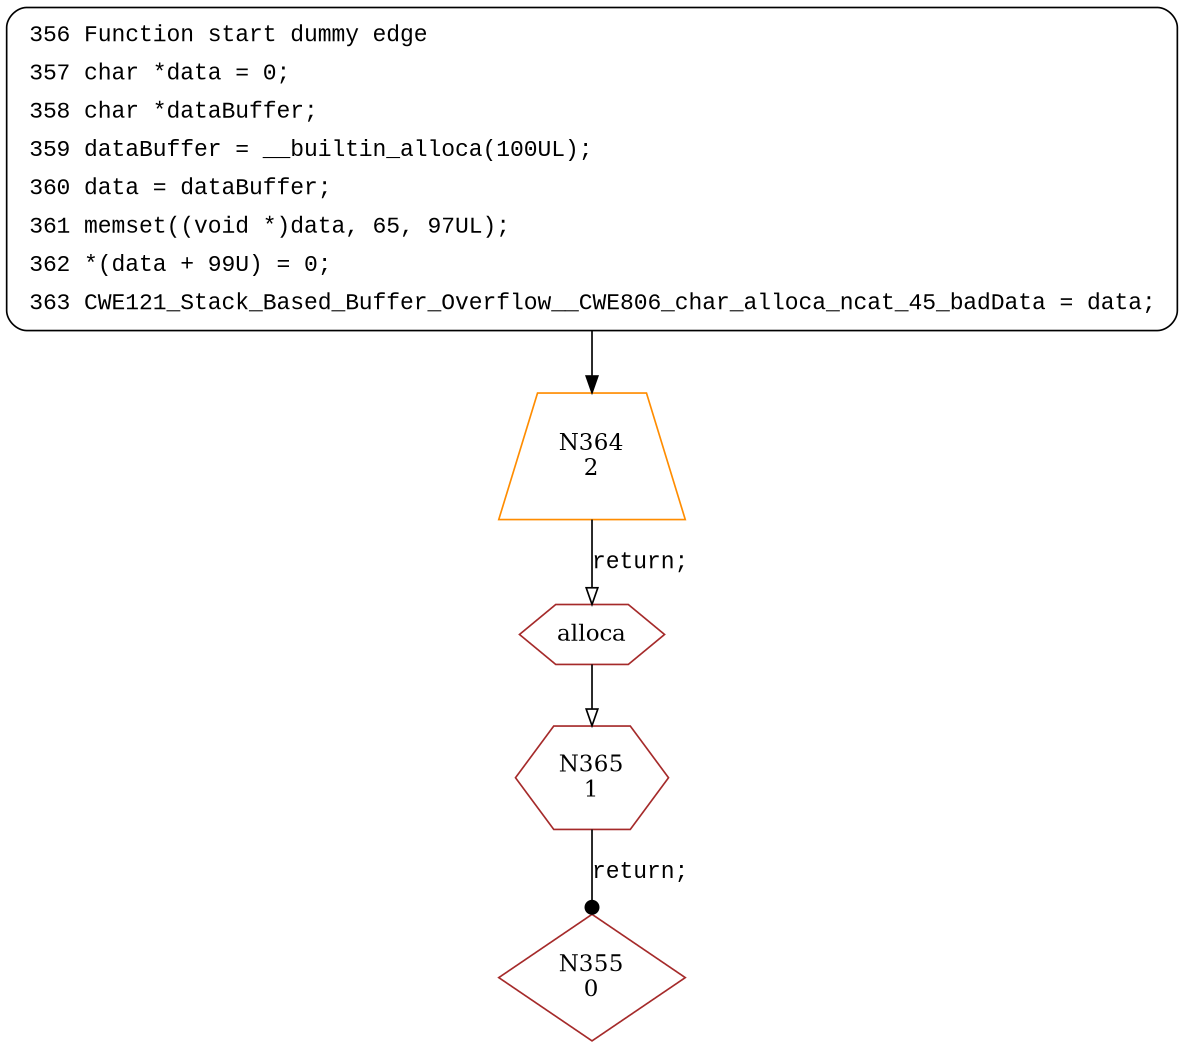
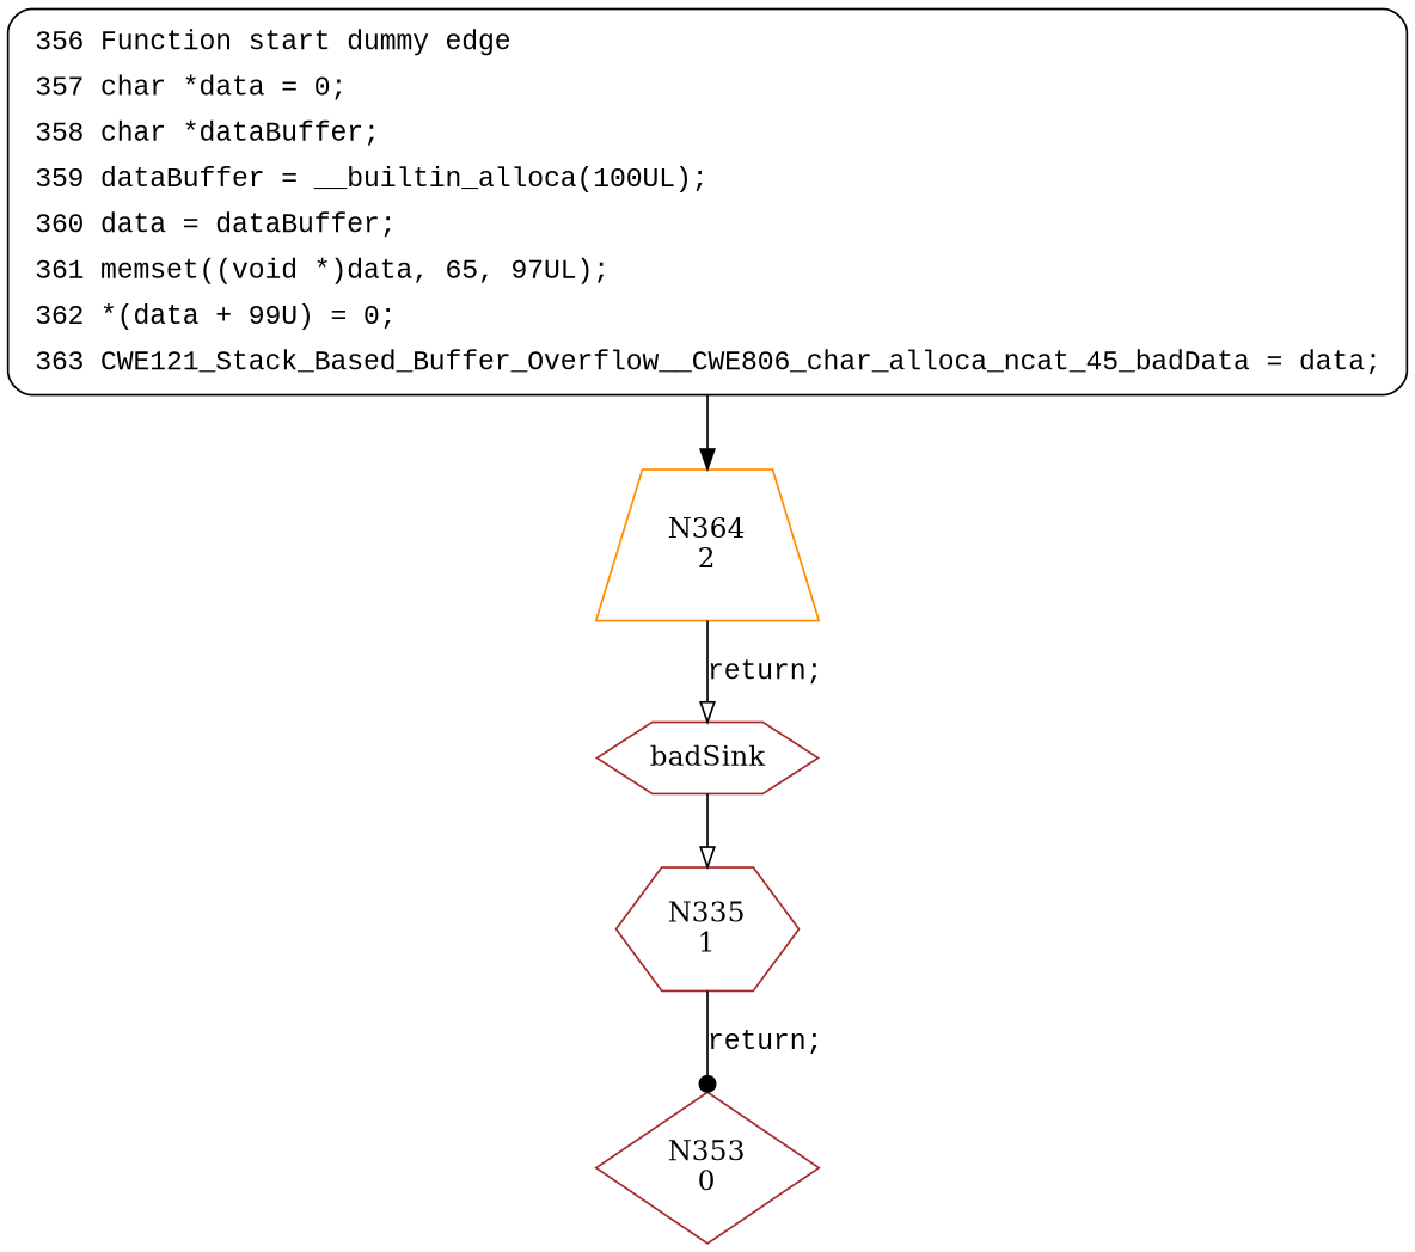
  digraph {
    node [color=brown shape=hexagon]
    edge [arrowhead=onormal fontname="Courier New"]
    n1 [color=darkorange label="N364\n2" shape=trapezium]
-   n2 [label=alloca]
-   n3 [label="N365\n1"]
-   n4 [label="N355\n0" shape=diamond]
+   n2 [label=badSink]
+   n3 [label="N335\n1"]
+   n4 [label="N353\n0" shape=diamond]
    n5 [fillcolor=white fontname="Courier New" label=<<table border="0" cellborder="0" cellpadding="3" bgcolor="white"><tr><td align="right">356</td><td align="left">Function start dummy edge</td></tr><tr><td align="right">357</td><td align="left">char *data = 0;</td></tr><tr><td align="right">358</td><td align="left">char *dataBuffer;</td></tr><tr><td align="right">359</td><td align="left">dataBuffer = __builtin_alloca(100UL);</td></tr><tr><td align="right">360</td><td align="left">data = dataBuffer;</td></tr><tr><td align="right">361</td><td align="left">memset((void *)data, 65, 97UL);</td></tr><tr><td align="right">362</td><td align="left">*(data + 99U) = 0;</td></tr><tr><td align="right">363</td><td align="left">CWE121_Stack_Based_Buffer_Overflow__CWE806_char_alloca_ncat_45_badData = data;</td></tr></table>> penwidth=1 shape=Mrecord style="filled,bold" color=""]
    n1 -> n2 [label="return;"]
    n2 -> n3
    n3 -> n4 [arrowhead=dot label="return;"]
    n5 -> n1 [arrowhead=normal fontname=""]
  }
